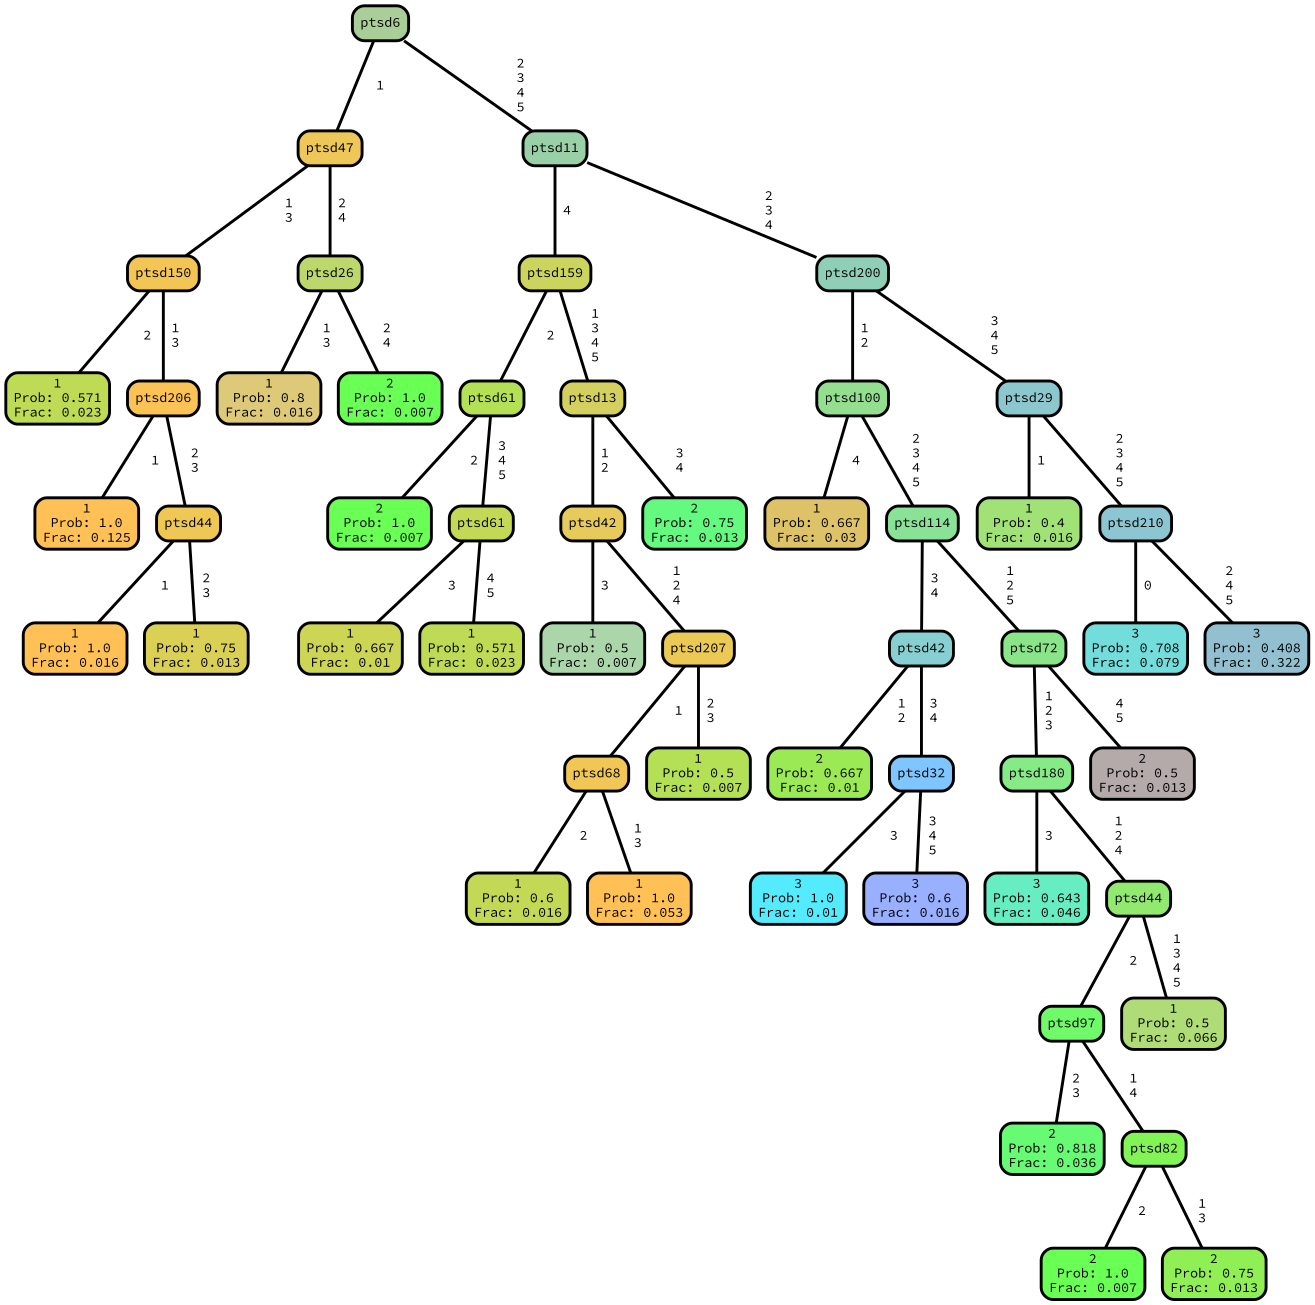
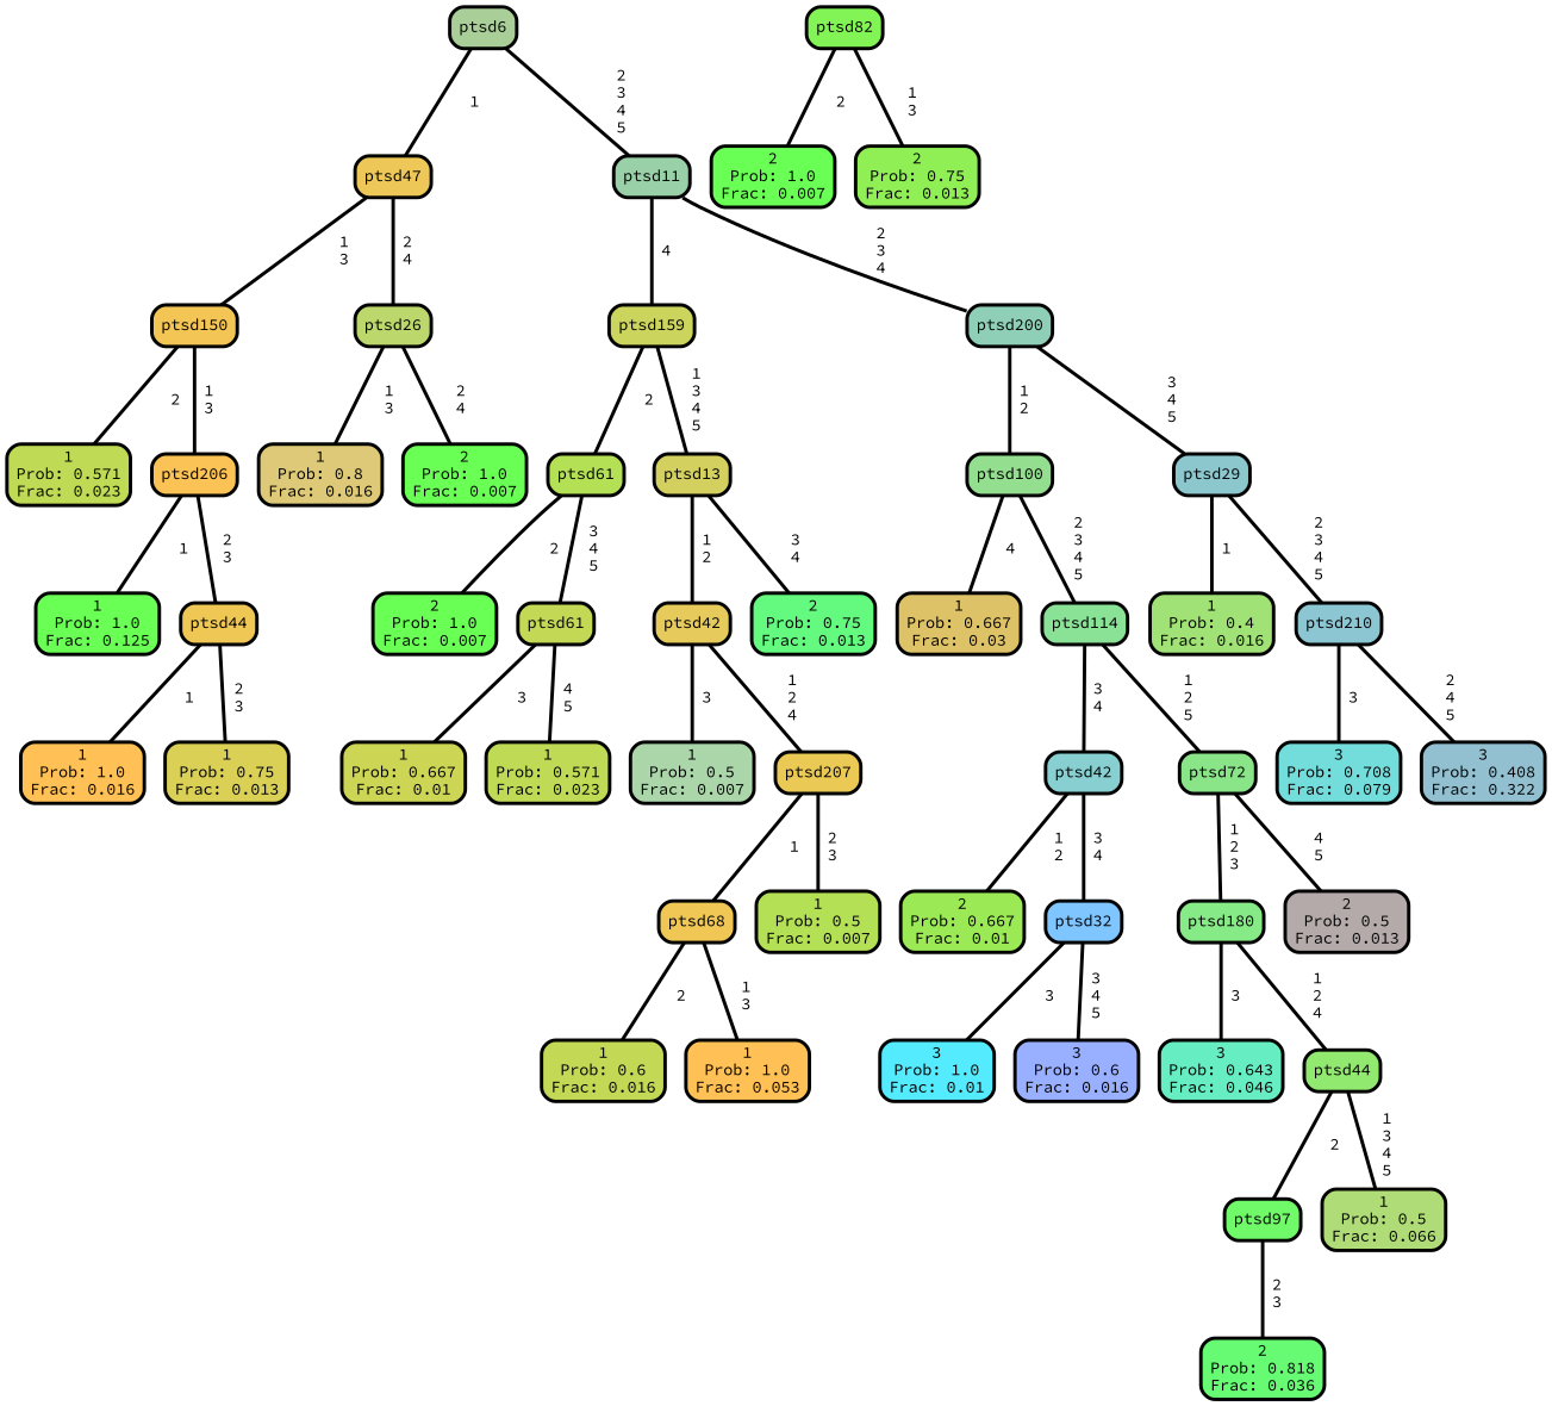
  graph {
    fontname="Source Code Pro"
    ranksep="0 equally"
    splines=straight
    node [color=black fillcolor="#ffc155" fontcolor=black fontname="Source Code Pro" penwidth=3 shape=box style="filled, rounded"]
    edge [color=black fontname="Source Code Pro" penwidth=3]
    n1 [fillcolor="#bfdb55" label="1\nProb: 0.571\nFrac: 0.023"]
    n2 [fillcolor="#f3c555" label=ptsd150]
    n3 [fillcolor="#fbc255" label=ptsd206]
-   n4 [label="1\nProb: 1.0\nFrac: 0.125"]
+   n4 [fillcolor="#6aff55" label="1\nProb: 1.0\nFrac: 0.125"]
    n5 [fillcolor="#eec755" label=ptsd44]
    n6 [label="1\nProb: 1.0\nFrac: 0.016"]
    n7 [fillcolor="#d9d055" label="1\nProb: 0.75\nFrac: 0.013"]
    n8 [fillcolor="#edc757" label=ptsd47]
    n9 [fillcolor="#bcd86d" label=ptsd26]
    n10 [fillcolor="#ddc977" label="1\nProb: 0.8\nFrac: 0.016"]
    n11 [fillcolor="#6aff55" label="2\nProb: 1.0\nFrac: 0.007"]
    n12 [fillcolor="#aace98" label=ptsd6]
    n13 [fillcolor="#99d0a8" label=ptsd11]
    n14 [fillcolor="#cbd55d" label=ptsd159]
    n15 [fillcolor="#8fcfb7" label=ptsd200]
    n16 [fillcolor="#6aff55" label="2\nProb: 1.0\nFrac: 0.007"]
    n17 [fillcolor="#b4e055" label=ptsd61]
    n18 [fillcolor="#c3d955" label=ptsd61]
    n19 [fillcolor="#cdd555" label="1\nProb: 0.667\nFrac: 0.01"]
    n20 [fillcolor="#bfdb55" label="1\nProb: 0.571\nFrac: 0.023"]
    n21 [fillcolor="#d4d060" label=ptsd13]
    n22 [fillcolor="#e6ca5b" label=ptsd42]
    n23 [fillcolor="#64fa7f" label="2\nProb: 0.75\nFrac: 0.013"]
    n24 [fillcolor="#aad6aa" label="1\nProb: 0.5\nFrac: 0.007"]
    n25 [fillcolor="#ebc955" label=ptsd207]
    n26 [fillcolor="#f0c655" label=ptsd68]
    n27 [fillcolor="#b4e055" label="1\nProb: 0.5\nFrac: 0.007"]
    n28 [fillcolor="#c3d955" label="1\nProb: 0.6\nFrac: 0.016"]
    n29 [label="1\nProb: 1.0\nFrac: 0.053"]
    n30 [fillcolor="#93de8f" label=ptsd100]
    n31 [fillcolor="#8cc7ce" label=ptsd29]
    n32 [fillcolor="#ddc267" label="1\nProb: 0.667\nFrac: 0.03"]
    n33 [fillcolor="#89e295" label=ptsd114]
    n34 [fillcolor="#87cfd0" label=ptsd42]
    n35 [fillcolor="#8ae589" label=ptsd72]
    n36 [fillcolor="#9bea55" label="2\nProb: 0.667\nFrac: 0.01"]
    n37 [fillcolor="#7fc5ff" label=ptsd32]
    n38 [fillcolor="#55ebff" label="3\nProb: 1.0\nFrac: 0.01"]
    n39 [fillcolor="#99afff" label="3\nProb: 0.6\nFrac: 0.016"]
    n40 [fillcolor="#86ea87" label=ptsd180]
    n41 [fillcolor="#b4aaaa" label="2\nProb: 0.5\nFrac: 0.013"]
    n42 [fillcolor="#67edc2" label="3\nProb: 0.643\nFrac: 0.046"]
    n43 [fillcolor="#92e970" label=ptsd44]
    n44 [fillcolor="#70f969" label=ptsd97]
    n45 [fillcolor="#b0dc77" label="1\nProb: 0.5\nFrac: 0.066"]
    n46 [fillcolor="#66fb73" label="2\nProb: 0.818\nFrac: 0.036"]
    n47 [fillcolor="#82f455" label=ptsd82]
    n48 [fillcolor="#6aff55" label="2\nProb: 1.0\nFrac: 0.007"]
    n49 [fillcolor="#8fef55" label="2\nProb: 0.75\nFrac: 0.013"]
    n50 [fillcolor="#a1e277" label="1\nProb: 0.4\nFrac: 0.016"]
    n51 [fillcolor="#8cc6d2" label=ptsd210]
    n52 [fillcolor="#73dddb" label="3\nProb: 0.708\nFrac: 0.079"]
    n53 [fillcolor="#92c0d0" label="3\nProb: 0.408\nFrac: 0.322"]
    subgraph sub_1 {
      rank=same
    }
    n2 -- n1 [label=" 2"]
    n2 -- n3 [label=" 1\n 3"]
    n3 -- n4 [label=" 1"]
    n3 -- n5 [label=" 2\n 3"]
    n5 -- n6 [label=" 1"]
    n5 -- n7 [label=" 2\n 3"]
    n8 -- n2 [label=" 1\n 3"]
    n8 -- n9 [label=" 2\n 4"]
    n9 -- n10 [label=" 1\n 3"]
    n9 -- n11 [label=" 2\n 4"]
    n12 -- n8 [label=" 1"]
    n12 -- n13 [label=" 2\n 3\n 4\n 5"]
    n13 -- n14 [label=" 4"]
    n13 -- n15 [label=" 2\n 3\n 4"]
    n14 -- n17 [label=" 2"]
    n14 -- n21 [label=" 1\n 3\n 4\n 5"]
    n15 -- n30 [label=" 1\n 2"]
    n15 -- n31 [label=" 3\n 4\n 5"]
    n17 -- n16 [label=" 2"]
    n17 -- n18 [label=" 3\n 4\n 5"]
    n18 -- n19 [label=" 3"]
    n18 -- n20 [label=" 4\n 5"]
    n21 -- n22 [label=" 1\n 2"]
    n21 -- n23 [label=" 3\n 4"]
    n22 -- n24 [label=" 3"]
    n22 -- n25 [label=" 1\n 2\n 4"]
    n25 -- n26 [label=" 1"]
    n25 -- n27 [label=" 2\n 3"]
    n26 -- n28 [label=" 2"]
    n26 -- n29 [label=" 1\n 3"]
    n30 -- n32 [label=" 4"]
    n30 -- n33 [label=" 2\n 3\n 4\n 5"]
    n31 -- n50 [label=" 1"]
    n31 -- n51 [label=" 2\n 3\n 4\n 5"]
    n33 -- n34 [label=" 3\n 4"]
    n33 -- n35 [label=" 1\n 2\n 5"]
    n34 -- n36 [label=" 1\n 2"]
    n34 -- n37 [label=" 3\n 4"]
    n35 -- n40 [label=" 1\n 2\n 3"]
    n35 -- n41 [label=" 4\n 5"]
    n37 -- n38 [label=" 3"]
    n37 -- n39 [label=" 3\n 4\n 5"]
    n40 -- n42 [label=" 3"]
    n40 -- n43 [label=" 1\n 2\n 4"]
    n43 -- n44 [label=" 2"]
    n43 -- n45 [label=" 1\n 3\n 4\n 5"]
    n44 -- n46 [label=" 2\n 3"]
-   n44 -- n47 [label=" 1\n 4"]
    n47 -- n48 [label=" 2"]
    n47 -- n49 [label=" 1\n 3"]
-   n51 -- n52 [label=" 0"]
+   n51 -- n52 [label=" 3"]
    n51 -- n53 [label=" 2\n 4\n 5"]
  }
